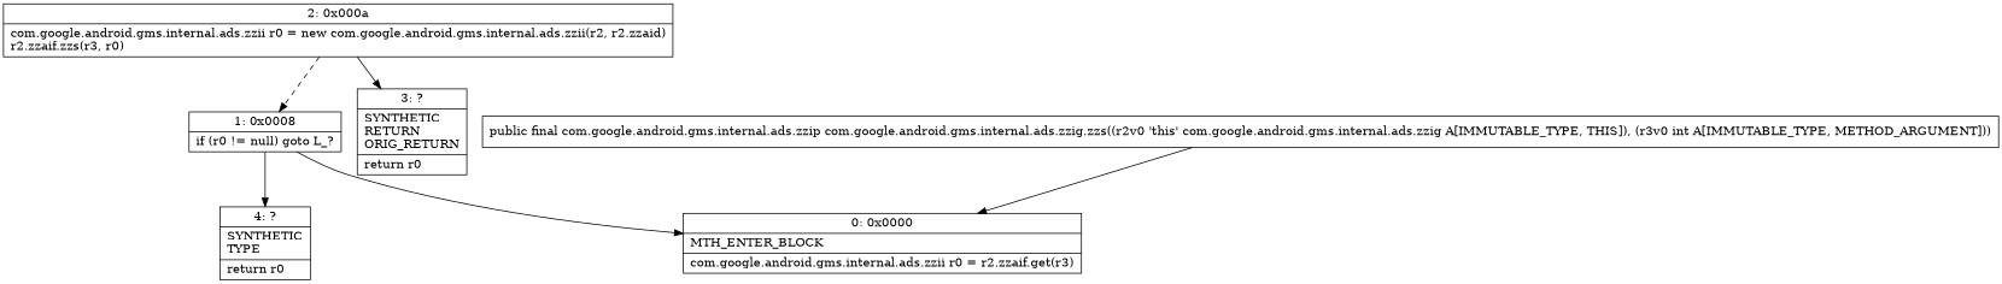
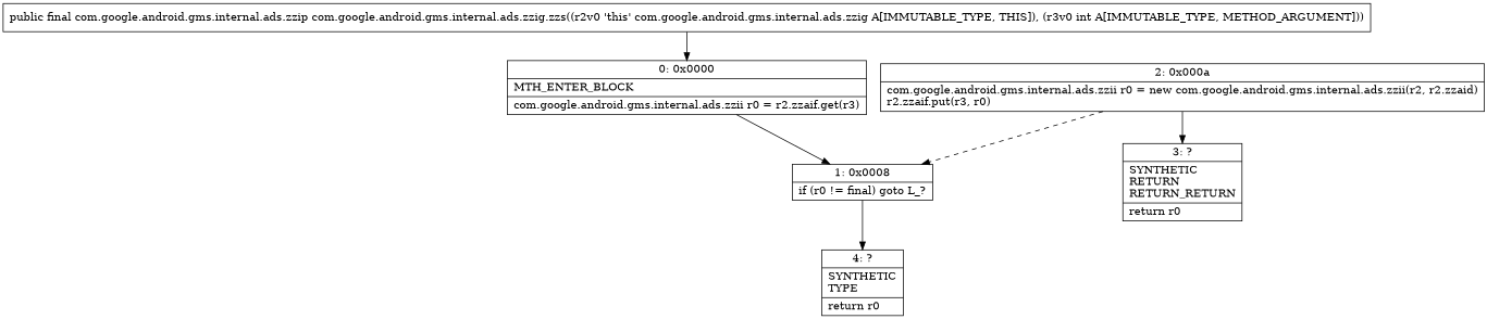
  digraph {
    node [shape=record]
    n1 [label="{0\:\ 0x0000|MTH_ENTER_BLOCK\l|com.google.android.gms.internal.ads.zzii r0 = r2.zzaif.get(r3)\l}"]
-   n2 [label="{1\:\ 0x0008|if (r0 != null) goto L_?\l}"]
+   n2 [label="{1\:\ 0x0008|if (r0 != final) goto L_?\l}"]
    n3 [label="{4\:\ ?|SYNTHETIC\lTYPE\l|return r0\l}"]
-   n4 [label="{2\:\ 0x000a|com.google.android.gms.internal.ads.zzii r0 = new com.google.android.gms.internal.ads.zzii(r2, r2.zzaid)\lr2.zzaif.zzs(r3, r0)\l}"]
-   n5 [label="{3\:\ ?|SYNTHETIC\lRETURN\lORIG_RETURN\l|return r0\l}"]
+   n4 [label="{2\:\ 0x000a|com.google.android.gms.internal.ads.zzii r0 = new com.google.android.gms.internal.ads.zzii(r2, r2.zzaid)\lr2.zzaif.put(r3, r0)\l}"]
+   n5 [label="{3\:\ ?|SYNTHETIC\lRETURN\lRETURN_RETURN\l|return r0\l}"]
    n6 [label="{public final com.google.android.gms.internal.ads.zzip com.google.android.gms.internal.ads.zzig.zzs((r2v0 'this' com.google.android.gms.internal.ads.zzig A[IMMUTABLE_TYPE, THIS]), (r3v0 int A[IMMUTABLE_TYPE, METHOD_ARGUMENT])) }"]
-   n2 -> n1
+   n1 -> n2
    n2 -> n3
    n4 -> n2 [style=dashed]
    n4 -> n5
    n6 -> n1
  }
